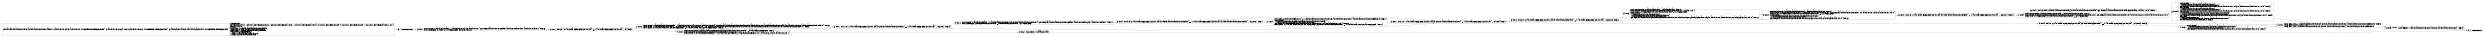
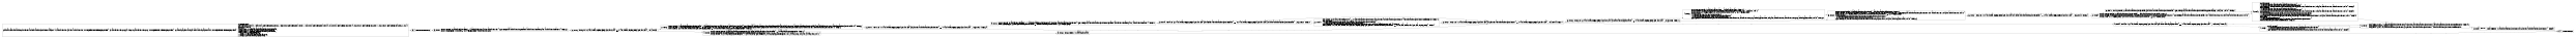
  digraph {
    rankdir=LR
    node [shape=record]
-   n1 [label="{23\:\ ?|MTH_ENTER_BLOCK\l}"]
+   n1 [label="{23\:\ ?|NEEDED_ENTER_BLOCK\l}"]
    n2 [label="{25\:\ 0x0000|0x0000: INVOKE  (r0 I:android.view.ViewParent) = (r4 I:android.view.View A[D('view' android.view.View)]) type: VIRTUAL call: android.view.View.getParent():android.view.ViewParent A[MD:():android.view.ViewParent (c)] (LINE:163)\l0x0004: INSTANCE_OF  (r0 I:boolean) = (r0 I:??[OBJECT, ARRAY]) android.view.ViewGroup \l}"]
    n3 [label="{26\:\ 0x0006|0x0006: IF  (r0 I:??[int, boolean, OBJECT, ARRAY, byte, short, char]) == (0 ??[int, boolean, OBJECT, ARRAY, byte, short, char])  \-\> B:44:0x005b \l}"]
    n4 [label="{27\:\ 0x0008|0x0008: INVOKE  (r0 I:androidx.transition.GhostViewHolder) = (r5 I:android.view.ViewGroup A[D('viewGroup' android.view.ViewGroup)]) type: STATIC call: androidx.transition.GhostViewHolder.getHolder(android.view.ViewGroup):androidx.transition.GhostViewHolder A[MD:(android.view.ViewGroup):androidx.transition.GhostViewHolder (m)] (LINE:166)\l0x000c: INVOKE  (r1 I:androidx.transition.GhostViewPort) = (r4 I:android.view.View A[D('view' android.view.View)]) type: STATIC call: androidx.transition.GhostViewPort.getGhostView(android.view.View):androidx.transition.GhostViewPort A[MD:(android.view.View):androidx.transition.GhostViewPort (m)] (LINE:167)\l0x0010: CONST  (r2 I:??[int, float, boolean, short, byte, char, OBJECT, ARRAY]) = (0 ??[int, float, boolean, short, byte, char, OBJECT, ARRAY])  (LINE:168)\l}"]
    n5 [label="{44\:\ 0x005b|0x005b: NEW_INSTANCE  (r0 I:java.lang.IllegalArgumentException A[D('holder' androidx.transition.GhostViewHolder)]) =  java.lang.IllegalArgumentException  (LINE:164)\l0x005d: CONST_STR  (r1 I:java.lang.String) =  \"Ghosted views must be parented by a ViewGroup\" \l0x005f: INVOKE  (r0 I:java.lang.IllegalArgumentException), (r1 I:java.lang.String) type: DIRECT call: java.lang.IllegalArgumentException.\<init\>(java.lang.String):void A[MD:(java.lang.String):void (c)]\l}"]
    n6 [label="{28\:\ 0x0011|0x0011: IF  (r1 I:??[int, boolean, OBJECT, ARRAY, byte, short, char] A[D('ghostView' androidx.transition.GhostViewPort)]) == (0 ??[int, boolean, OBJECT, ARRAY, byte, short, char])  \-\> B:32:0x0021  (LINE:169)\l}"]
    n7 [label="{45\:\ 0x0062|0x0062: THROW  (r0 I:java.lang.Throwable) \l}"]
    n8 [label="{29\:\ 0x0013|0x0013: INVOKE  (r3 I:android.view.ViewParent) = (r1 I:androidx.transition.GhostViewPort A[D('ghostView' androidx.transition.GhostViewPort)]) type: VIRTUAL call: androidx.transition.GhostViewPort.getParent():android.view.ViewParent A[MD:():android.view.ViewParent (s)] (LINE:170)\l0x0017: CHECK_CAST (r3 I:androidx.transition.GhostViewHolder) = (androidx.transition.GhostViewHolder) (r3 I:??[OBJECT, ARRAY]) \l}"]
    n9 [label="{32\:\ 0x0021|0x0021: IF  (r1 I:??[int, boolean, OBJECT, ARRAY, byte, short, char] A[D('ghostView' androidx.transition.GhostViewPort)]) != (0 ??[int, boolean, OBJECT, ARRAY, byte, short, char])  \-\> B:40:0x004f  (LINE:177)\l}"]
    n10 [label="{30\:\ 0x0019|0x0019: IF  (r3 I:??[int, boolean, OBJECT, ARRAY, byte, short, char] A[D('oldHolder' androidx.transition.GhostViewHolder)]) == (r0 I:??[int, boolean, OBJECT, ARRAY, byte, short, char] A[D('holder' androidx.transition.GhostViewHolder)])  \-\> B:32:0x0021  (LINE:171)\l}"]
    n11 [label="{33\:\ 0x0023|0x0023: IF  (r6 I:??[int, boolean, OBJECT, ARRAY, byte, short, char] A[D('matrix' android.graphics.Matrix)]) != (0 ??[int, boolean, OBJECT, ARRAY, byte, short, char])  \-\> B:35:0x002e  (LINE:178)\l}"]
    n12 [label="{40\:\ 0x004f|0x004f: IF  (r6 I:??[int, boolean, OBJECT, ARRAY, byte, short, char] A[D('matrix' android.graphics.Matrix)]) == (0 ??[int, boolean, OBJECT, ARRAY, byte, short, char])  \-\> B:42:0x0054  (LINE:193)\l}"]
    n13 [label="{31\:\ 0x001b|0x001b: IGET  (r2 I:int A[D('previousRefCount' int)]) = (r1 I:androidx.transition.GhostViewPort A[D('ghostView' androidx.transition.GhostViewPort)]) androidx.transition.GhostViewPort.mReferences int  (LINE:172)\l0x001d: INVOKE  \l  (r3 I:androidx.transition.GhostViewHolder A[D('oldHolder' androidx.transition.GhostViewHolder)])\l  (r1 I:android.view.View A[D('ghostView' androidx.transition.GhostViewPort)])\l type: VIRTUAL call: androidx.transition.GhostViewHolder.removeView(android.view.View):void A[MD:(android.view.View):void (s)] (LINE:173)\l0x0020: CONST  (r1 I:??[int, float, boolean, short, byte, char, OBJECT, ARRAY] A[D('ghostView' androidx.transition.GhostViewPort)]) = (0 ??[int, float, boolean, short, byte, char, OBJECT, ARRAY])  (LINE:174)\l}"]
    n14 [label="{34\:\ 0x0025|0x0025: NEW_INSTANCE  (r3 I:android.graphics.Matrix) =  android.graphics.Matrix  (LINE:179)\l0x0027: INVOKE  (r3 I:android.graphics.Matrix) type: DIRECT call: android.graphics.Matrix.\<init\>():void A[MD:():void (c)]\l0x002a: MOVE  (r6 I:??[OBJECT, ARRAY] A[D('matrix' android.graphics.Matrix)]) = (r3 I:??[OBJECT, ARRAY]) \l0x002b: INVOKE  \l  (r4 I:android.view.View A[D('view' android.view.View)])\l  (r5 I:android.view.ViewGroup A[D('viewGroup' android.view.ViewGroup)])\l  (r6 I:android.graphics.Matrix A[D('matrix' android.graphics.Matrix)])\l type: STATIC call: androidx.transition.GhostViewPort.calculateMatrix(android.view.View, android.view.ViewGroup, android.graphics.Matrix):void A[MD:(android.view.View, android.view.ViewGroup, android.graphics.Matrix):void (m)] (LINE:180)\l}"]
    n15 [label="{35\:\ 0x002e|0x002e: NEW_INSTANCE  (r3 I:androidx.transition.GhostViewPort) =  androidx.transition.GhostViewPort  (LINE:182)\l0x0030: INVOKE  (r3 I:androidx.transition.GhostViewPort), (r4 I:android.view.View A[D('view' android.view.View)]) type: DIRECT call: androidx.transition.GhostViewPort.\<init\>(android.view.View):void A[MD:(android.view.View):void (m)]\l0x0033: MOVE  (r1 I:??[OBJECT, ARRAY] A[D('ghostView' androidx.transition.GhostViewPort)]) = (r3 I:??[OBJECT, ARRAY]) \l0x0034: INVOKE  \l  (r1 I:androidx.transition.GhostViewPort A[D('ghostView' androidx.transition.GhostViewPort)])\l  (r6 I:android.graphics.Matrix A[D('matrix' android.graphics.Matrix)])\l type: VIRTUAL call: androidx.transition.GhostViewPort.setMatrix(android.graphics.Matrix):void A[MD:(android.graphics.Matrix):void (m)] (LINE:183)\l}"]
    n16 [label="{42\:\ 0x0054|0x0054: IGET  (r3 I:int) = (r1 I:androidx.transition.GhostViewPort A[D('ghostView' androidx.transition.GhostViewPort)]) androidx.transition.GhostViewPort.mReferences int  (LINE:196)\l0x0056: ARITH  (r3 I:int) = (r3 I:int) + (1 int) \l0x0058: IPUT  (r3 I:int), (r1 I:androidx.transition.GhostViewPort A[D('ghostView' androidx.transition.GhostViewPort)]) androidx.transition.GhostViewPort.mReferences int \l}"]
    n17 [label="{41\:\ 0x0051|0x0051: INVOKE  \l  (r1 I:androidx.transition.GhostViewPort A[D('ghostView' androidx.transition.GhostViewPort)])\l  (r6 I:android.graphics.Matrix A[D('matrix' android.graphics.Matrix)])\l type: VIRTUAL call: androidx.transition.GhostViewPort.setMatrix(android.graphics.Matrix):void A[MD:(android.graphics.Matrix):void (m)] (LINE:194)\l}"]
    n18 [label="{36\:\ 0x0037|0x0037: IF  (r0 I:??[int, boolean, OBJECT, ARRAY, byte, short, char] A[D('holder' androidx.transition.GhostViewHolder)]) != (0 ??[int, boolean, OBJECT, ARRAY, byte, short, char])  \-\> B:38:0x0040  (LINE:184)\l}"]
    n19 [label="{37\:\ 0x0039|0x0039: NEW_INSTANCE  (r3 I:androidx.transition.GhostViewHolder) =  androidx.transition.GhostViewHolder  (LINE:185)\l0x003b: INVOKE  (r3 I:androidx.transition.GhostViewHolder), (r5 I:android.view.ViewGroup A[D('viewGroup' android.view.ViewGroup)]) type: DIRECT call: androidx.transition.GhostViewHolder.\<init\>(android.view.ViewGroup):void A[MD:(android.view.ViewGroup):void (m)]\l0x003e: MOVE  (r0 I:??[OBJECT, ARRAY] A[D('holder' androidx.transition.GhostViewHolder)]) = (r3 I:??[OBJECT, ARRAY]) \l}"]
    n20 [label="{39\:\ 0x0043|0x0043: INVOKE  \l  (r5 I:android.view.View A[D('viewGroup' android.view.ViewGroup)])\l  (r0 I:android.view.View A[D('holder' androidx.transition.GhostViewHolder)])\l type: STATIC call: androidx.transition.GhostViewPort.copySize(android.view.View, android.view.View):void A[MD:(android.view.View, android.view.View):void (m)] (LINE:189)\l0x0046: INVOKE  \l  (r5 I:android.view.View A[D('viewGroup' android.view.ViewGroup)])\l  (r1 I:android.view.View A[D('ghostView' androidx.transition.GhostViewPort)])\l type: STATIC call: androidx.transition.GhostViewPort.copySize(android.view.View, android.view.View):void A[MD:(android.view.View, android.view.View):void (m)] (LINE:190)\l0x0049: INVOKE  \l  (r0 I:androidx.transition.GhostViewHolder A[D('holder' androidx.transition.GhostViewHolder)])\l  (r1 I:androidx.transition.GhostViewPort A[D('ghostView' androidx.transition.GhostViewPort)])\l type: VIRTUAL call: androidx.transition.GhostViewHolder.addGhostView(androidx.transition.GhostViewPort):void A[MD:(androidx.transition.GhostViewPort):void (m)] (LINE:191)\l0x004c: IPUT  \l  (r2 I:int A[D('previousRefCount' int)])\l  (r1 I:androidx.transition.GhostViewPort A[D('ghostView' androidx.transition.GhostViewPort)])\l androidx.transition.GhostViewPort.mReferences int  (LINE:192)\l}"]
    n21 [label="{38\:\ 0x0040|0x0040: INVOKE  (r0 I:androidx.transition.GhostViewHolder A[D('holder' androidx.transition.GhostViewHolder)]) type: VIRTUAL call: androidx.transition.GhostViewHolder.popToOverlayTop():void A[MD:():void (m)] (LINE:187)\l}"]
    n22 [label="{43\:\ 0x005a|RETURN\l|0x005a: RETURN  (r1 I:androidx.transition.GhostViewPort A[D('ghostView' androidx.transition.GhostViewPort)])  (LINE:197)\l}"]
    n23 [label="{24\:\ ?|MTH_EXIT_BLOCK\l}"]
    n24 [label="{public static androidx.transition.GhostViewPort androidx.transition.GhostViewPort.addGhost((r4 I:android.view.View A[D('view' android.view.View), IMMUTABLE_TYPE, METHOD_ARGUMENT]), (r5 I:android.view.ViewGroup A[D('viewGroup' android.view.ViewGroup), IMMUTABLE_TYPE, METHOD_ARGUMENT]), (r6 I:android.graphics.Matrix A[D('matrix' android.graphics.Matrix), IMMUTABLE_TYPE, METHOD_ARGUMENT]))  | USE_LINES_HINTS\lCROSS_EDGE: B:38:0x0040 \-\> B:39:0x0043, CROSS_EDGE: B:33:0x0023 \-\> B:35:0x002e, CROSS_EDGE: B:41:0x0051 \-\> B:42:0x0054, CROSS_EDGE: B:40:0x004f \-\> B:42:0x0054, CROSS_EDGE: B:30:0x0019 \-\> B:32:0x0021, CROSS_EDGE: B:28:0x0011 \-\> B:32:0x0021, CROSS_EDGE: B:45:0x0062 \-\> B:24:?\lINLINE_NOT_NEEDED\lDebug Info:\l  0x0019\-0x0021: r3 'oldHolder' Landroidx\/transition\/GhostViewHolder;\l  0x000c\-0x005b: r0 'holder' Landroidx\/transition\/GhostViewHolder;\l  0x0010\-0x005b: r1 'ghostView' Landroidx\/transition\/GhostViewPort;\l  0x0011\-0x005b: r2 'previousRefCount' I\l  \-1 \-0x0062: r4 'view' Landroid\/view\/View;\l  \-1 \-0x0062: r5 'viewGroup' Landroid\/view\/ViewGroup;\l  \-1 \-0x0062: r6 'matrix' Landroid\/graphics\/Matrix;\l}"]
    n1 -> n2
    n2 -> n3
    n3 -> n4 [style=dashed]
    n3 -> n5
    n4 -> n6
    n5 -> n7
    n6 -> n8 [style=dashed]
    n6 -> n9
    n7 -> n23
    n8 -> n10
    n9 -> n11 [style=dashed]
    n9 -> n12
    n10 -> n9
    n10 -> n13 [style=dashed]
    n11 -> n14 [style=dashed]
    n11 -> n15
    n12 -> n16
    n12 -> n17 [style=dashed]
    n13 -> n9
    n14 -> n15
    n15 -> n18
    n16 -> n22
    n17 -> n16
    n18 -> n19 [style=dashed]
    n19 -> n20 [style=dashed]
    n20 -> n16
    n21 -> n20
    n22 -> n23
    n24 -> n1
  }
